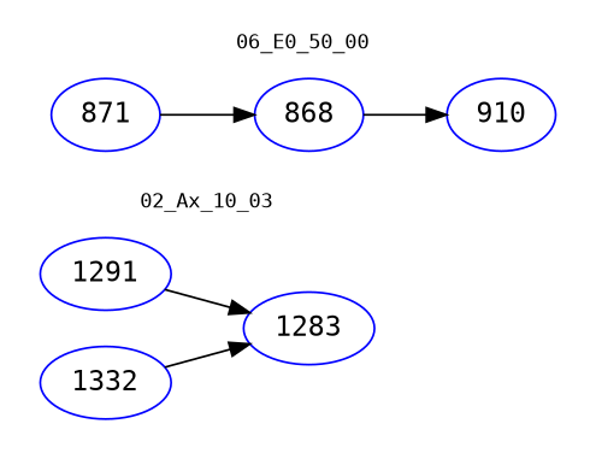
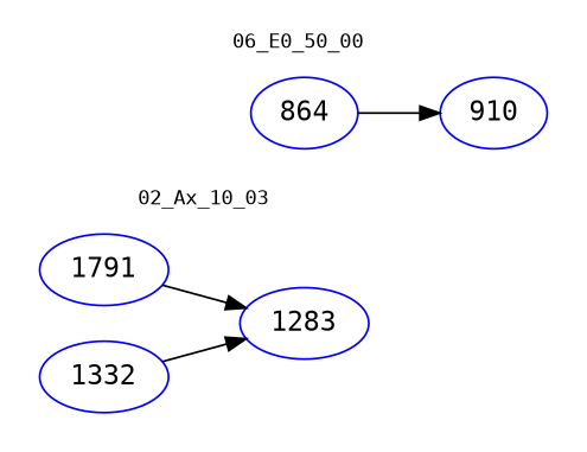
  digraph {
    fontname="DejaVu Sans Mono"
    rankdir=LR
    node [color=blue fontname="DejaVu Sans Mono"]
    edge [color=black fontname="DejaVu Sans Mono"]
-   n1 [label=1291]
+   n1 [label=1791]
    n2 [label=1283]
    n3 [label=1332]
-   n4 [label=871]
-   n5 [label=868]
+   n5 [label=864]
    n6 [label=910]
    subgraph cluster_1 {
      color=white
      fontsize=10
      label="02_Ax_10_03"
      n1
      n2
      n3
    }
    subgraph cluster_2 {
      color=white
      fontsize=10
      label="06_E0_50_00"
-     n4
      n5
      n6
    }
    n1 -> n2
    n3 -> n2
-   n4 -> n5
    n5 -> n6
  }
